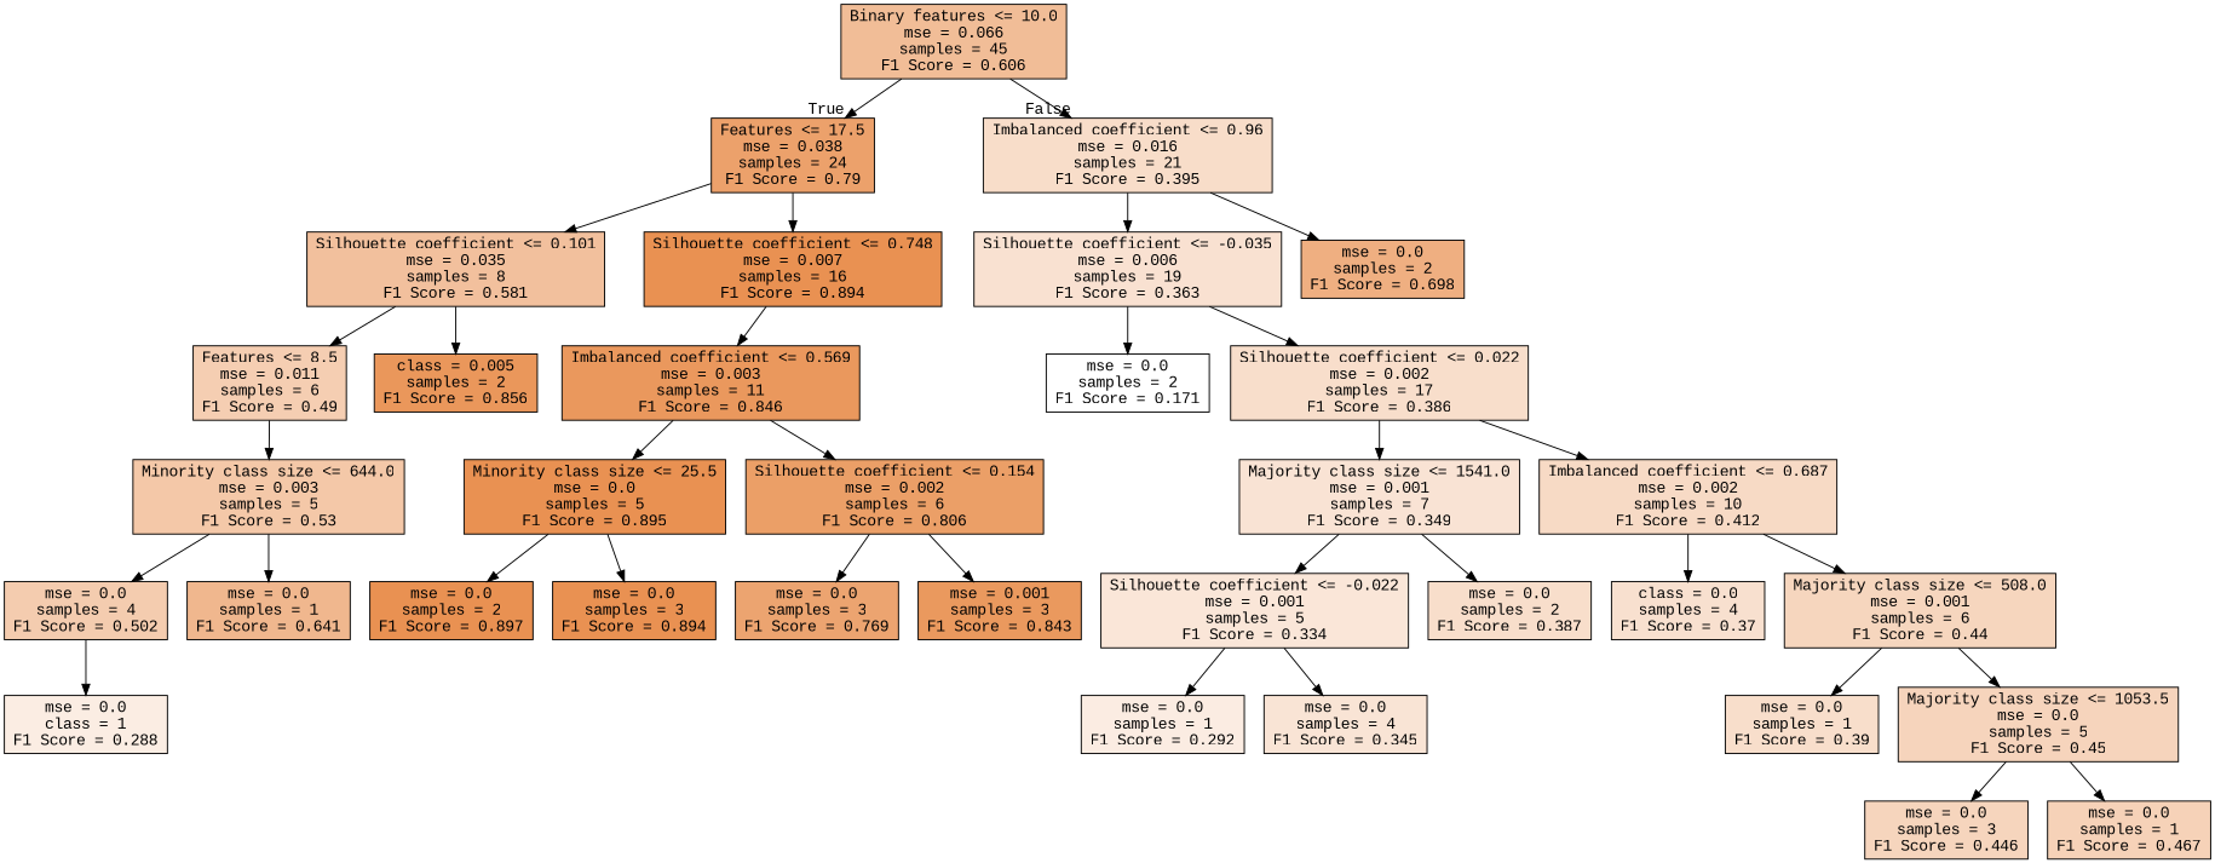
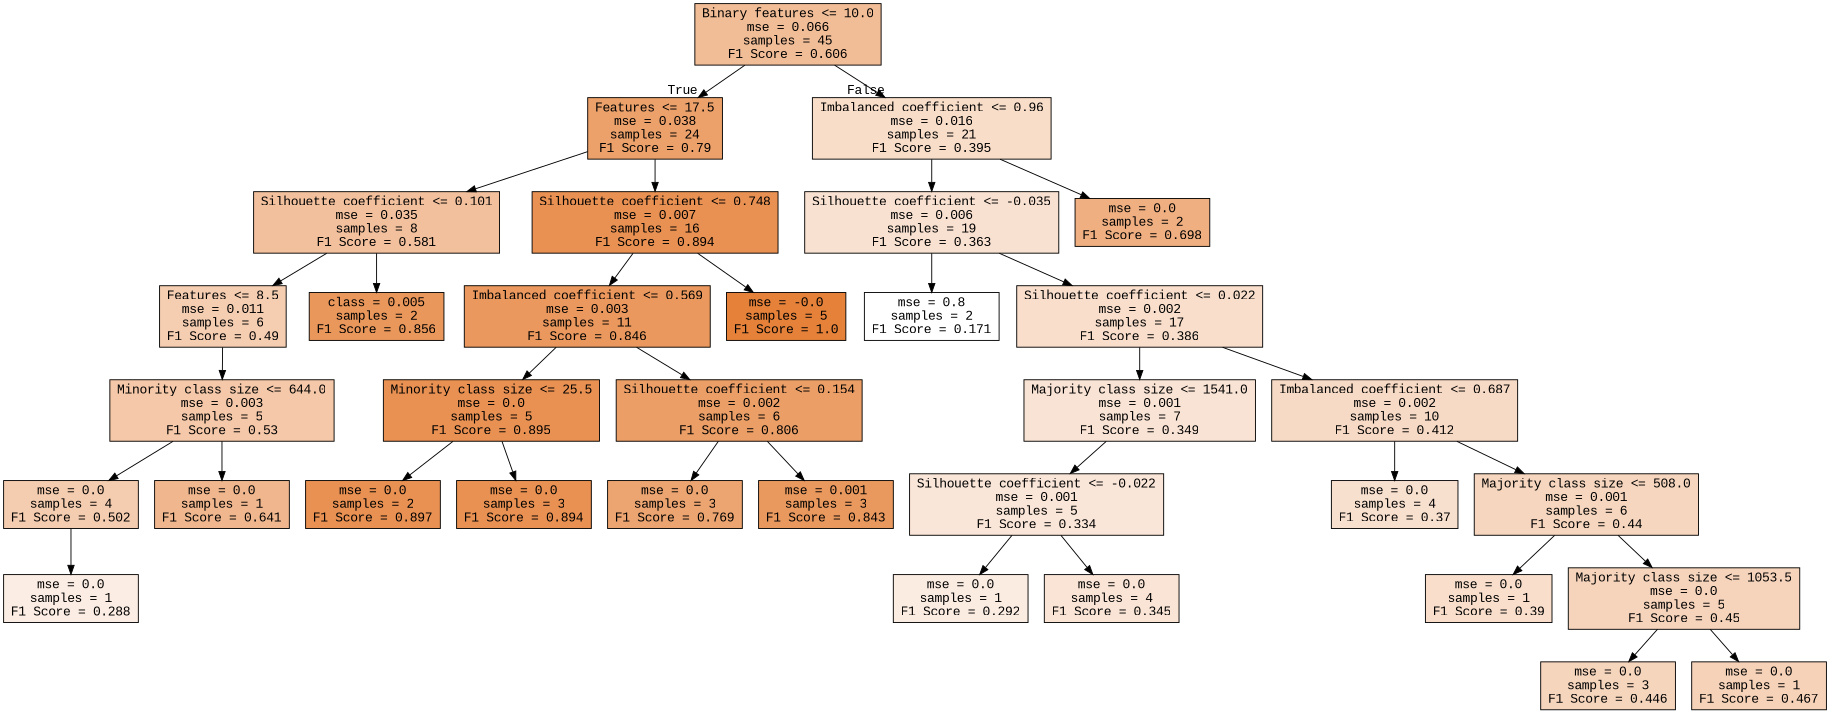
  digraph {
    fontname="Liberation Mono"
    node [color=black fillcolor="#e58139df" fontname="Liberation Mono" shape=box style=filled]
    edge [fontname="Liberation Mono"]
    n1 [fillcolor="#e5813986" label="Binary features <= 10.0\nmse = 0.066\nsamples = 45\nF1 Score = 0.606"]
    n2 [fillcolor="#e58139be" label="Features <= 17.5\nmse = 0.038\nsamples = 24\nF1 Score = 0.79"]
    n3 [fillcolor="#e5813945" label="Imbalanced coefficient <= 0.96\nmse = 0.016\nsamples = 21\nF1 Score = 0.395"]
    n4 [fillcolor="#e581397e" label="Silhouette coefficient <= 0.101\nmse = 0.035\nsamples = 8\nF1 Score = 0.581"]
    n5 [label="Silhouette coefficient <= 0.748\nmse = 0.007\nsamples = 16\nF1 Score = 0.894"]
    n6 [fillcolor="#e581393b" label="Silhouette coefficient <= -0.035\nmse = 0.006\nsamples = 19\nF1 Score = 0.363"]
    n7 [fillcolor="#e58139a2" label="mse = 0.0\nsamples = 2\nF1 Score = 0.698"]
    n8 [fillcolor="#e5813962" label="Features <= 8.5\nmse = 0.011\nsamples = 6\nF1 Score = 0.49"]
    n9 [fillcolor="#e58139d3" label="class = 0.005\nsamples = 2\nF1 Score = 0.856"]
    n10 [fillcolor="#e58139d0" label="Imbalanced coefficient <= 0.569\nmse = 0.003\nsamples = 11\nF1 Score = 0.846"]
+   n11 [fillcolor="#e58139ff" label="mse = -0.0\nsamples = 5\nF1 Score = 1.0"]
    n12 [fillcolor="#e581396f" label="Minority class size <= 644.0\nmse = 0.003\nsamples = 5\nF1 Score = 0.53"]
-   n13 [fillcolor="#e5813924" label="mse = 0.0\nclass = 1\nF1 Score = 0.288"]
+   n13 [fillcolor="#e5813924" label="mse = 0.0\nsamples = 1\nF1 Score = 0.288"]
    n14 [fillcolor="#e5813966" label="mse = 0.0\nsamples = 4\nF1 Score = 0.502"]
    n15 [fillcolor="#e5813991" label="mse = 0.0\nsamples = 1\nF1 Score = 0.641"]
    n16 [label="Minority class size <= 25.5\nmse = 0.0\nsamples = 5\nF1 Score = 0.895"]
    n17 [fillcolor="#e58139c3" label="Silhouette coefficient <= 0.154\nmse = 0.002\nsamples = 6\nF1 Score = 0.806"]
    n18 [label="mse = 0.0\nsamples = 2\nF1 Score = 0.897"]
    n19 [fillcolor="#e58139de" label="mse = 0.0\nsamples = 3\nF1 Score = 0.894"]
    n20 [fillcolor="#e58139b8" label="mse = 0.0\nsamples = 3\nF1 Score = 0.769"]
    n21 [fillcolor="#e58139cf" label="mse = 0.001\nsamples = 3\nF1 Score = 0.843"]
-   n22 [fillcolor="#e5813900" label="mse = 0.0\nsamples = 2\nF1 Score = 0.171"]
+   n22 [fillcolor="#e5813900" label="mse = 0.8\nsamples = 2\nF1 Score = 0.171"]
    n23 [fillcolor="#e5813942" label="Silhouette coefficient <= 0.022\nmse = 0.002\nsamples = 17\nF1 Score = 0.386"]
    n24 [fillcolor="#e5813937" label="Majority class size <= 1541.0\nmse = 0.001\nsamples = 7\nF1 Score = 0.349"]
    n25 [fillcolor="#e581394a" label="Imbalanced coefficient <= 0.687\nmse = 0.002\nsamples = 10\nF1 Score = 0.412"]
    n26 [fillcolor="#e5813932" label="Silhouette coefficient <= -0.022\nmse = 0.001\nsamples = 5\nF1 Score = 0.334"]
-   n27 [fillcolor="#e5813943" label="mse = 0.0\nsamples = 2\nF1 Score = 0.387"]
-   n28 [fillcolor="#e581393d" label="class = 0.0\nsamples = 4\nF1 Score = 0.37"]
+   n28 [fillcolor="#e581393d" label="mse = 0.0\nsamples = 4\nF1 Score = 0.37"]
    n29 [fillcolor="#e5813953" label="Majority class size <= 508.0\nmse = 0.001\nsamples = 6\nF1 Score = 0.44"]
    n30 [fillcolor="#e5813925" label="mse = 0.0\nsamples = 1\nF1 Score = 0.292"]
    n31 [fillcolor="#e5813936" label="mse = 0.0\nsamples = 4\nF1 Score = 0.345"]
    n32 [fillcolor="#e5813943" label="mse = 0.0\nsamples = 1\nF1 Score = 0.39"]
    n33 [fillcolor="#e5813956" label="Majority class size <= 1053.5\nmse = 0.0\nsamples = 5\nF1 Score = 0.45"]
    n34 [fillcolor="#e5813955" label="mse = 0.0\nsamples = 3\nF1 Score = 0.446"]
    n35 [fillcolor="#e581395b" label="mse = 0.0\nsamples = 1\nF1 Score = 0.467"]
    n1 -> n2 [headlabel=True labelangle=45 labeldistance=2.5]
    n1 -> n3 [headlabel=False labelangle=-45 labeldistance=2.5]
    n2 -> n4
    n2 -> n5
    n3 -> n6
    n3 -> n7
    n4 -> n8
    n4 -> n9
    n5 -> n10
+   n5 -> n11
    n6 -> n22
    n6 -> n23
    n8 -> n12
    n10 -> n16
    n10 -> n17
    n12 -> n14
    n12 -> n15
    n14 -> n13
    n16 -> n18
    n16 -> n19
    n17 -> n20
    n17 -> n21
    n23 -> n24
    n23 -> n25
    n24 -> n26
-   n24 -> n27
    n25 -> n28
    n25 -> n29
    n26 -> n30
    n26 -> n31
    n29 -> n32
    n29 -> n33
    n33 -> n34
    n33 -> n35
  }
